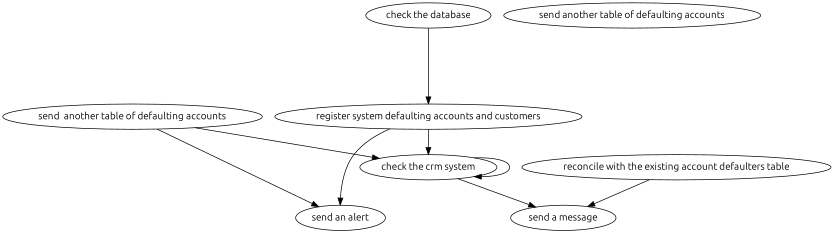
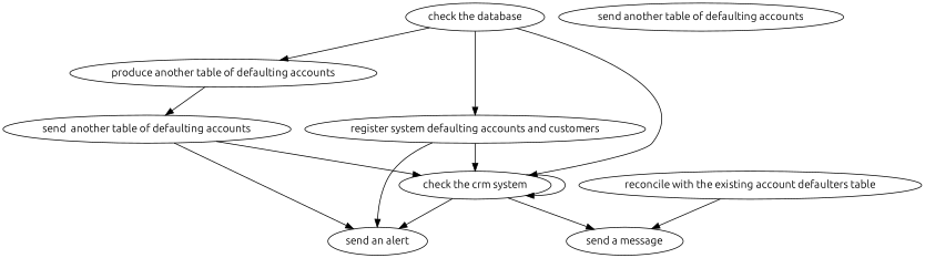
  digraph {
    fontname=Ubuntu
    node [fontname=Ubuntu]
    edge [attrs="{'type': 'flow', 'label': 'flow'}" fontname=Ubuntu]
    "check the database" [attrs="{'type': 'Activity', 'label': 'check the database'}"]
    "check the crm system" [attrs="{'type': 'Activity', 'label': 'check the crm system'}"]
    n3 [attrs="{'type': 'Activity', 'label': 'register all defaulting accounts and customers'}" label="register system defaulting accounts and customers"]
+   "produce another table of defaulting accounts" [attrs="{'type': 'Activity', 'label': 'produce another table of defaulting accounts'}"]
    "send an alert" [attrs="{'type': 'Activity', 'label': 'send an alert'}"]
    "send a message" [attrs="{'type': 'Activity', 'label': 'send a message'}"]
    "send  another table of defaulting accounts" [attrs="{'type': 'Activity', 'label': 'send  another table of defaulting accounts'}"]
    "reconcile with the existing account defaulters table" [attrs="{'type': 'Activity', 'label': 'reconcile with the existing account defaulters table'}"]
    "send another table of defaulting accounts" [attrs="{'type': 'Activity', 'label': 'send another table of defaulting accounts'}"]
+   "check the database" -> "check the crm system"
    "check the database" -> n3
+   "check the database" -> "produce another table of defaulting accounts"
    "check the crm system" -> "check the crm system"
+   "check the crm system" -> "send an alert"
    "check the crm system" -> "send a message"
    n3 -> "check the crm system"
    n3 -> "send an alert"
+   "produce another table of defaulting accounts" -> "send  another table of defaulting accounts"
    "send  another table of defaulting accounts" -> "check the crm system"
    "send  another table of defaulting accounts" -> "send an alert"
    "reconcile with the existing account defaulters table" -> "send a message"
  }
